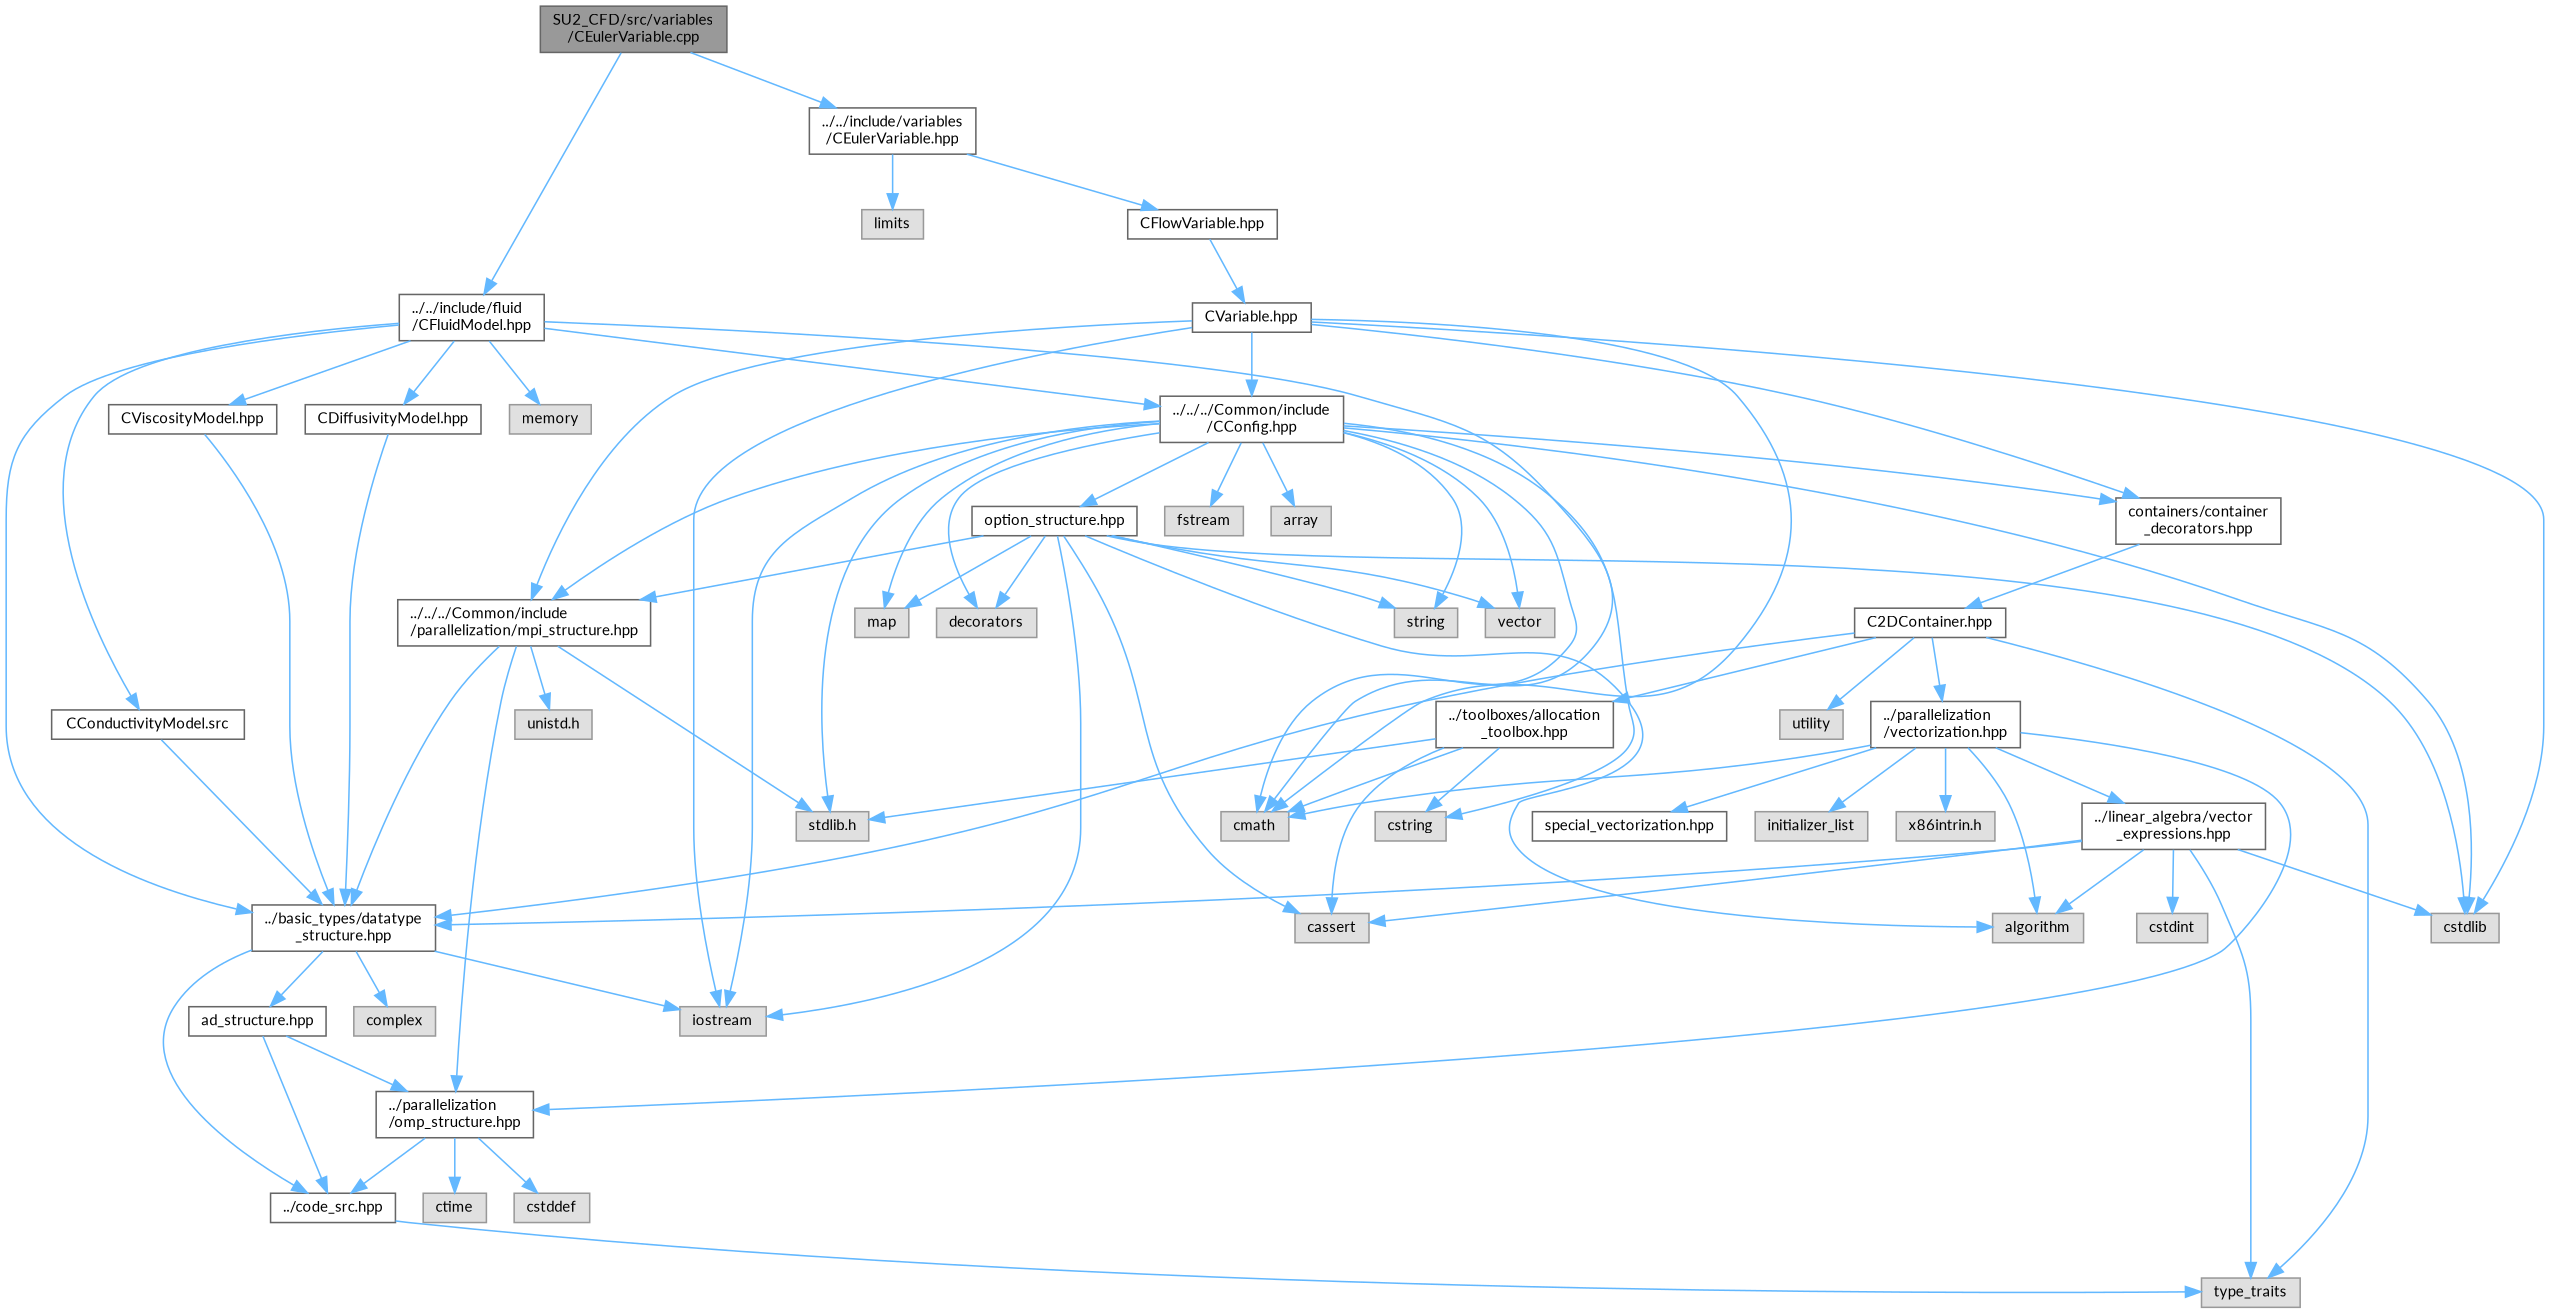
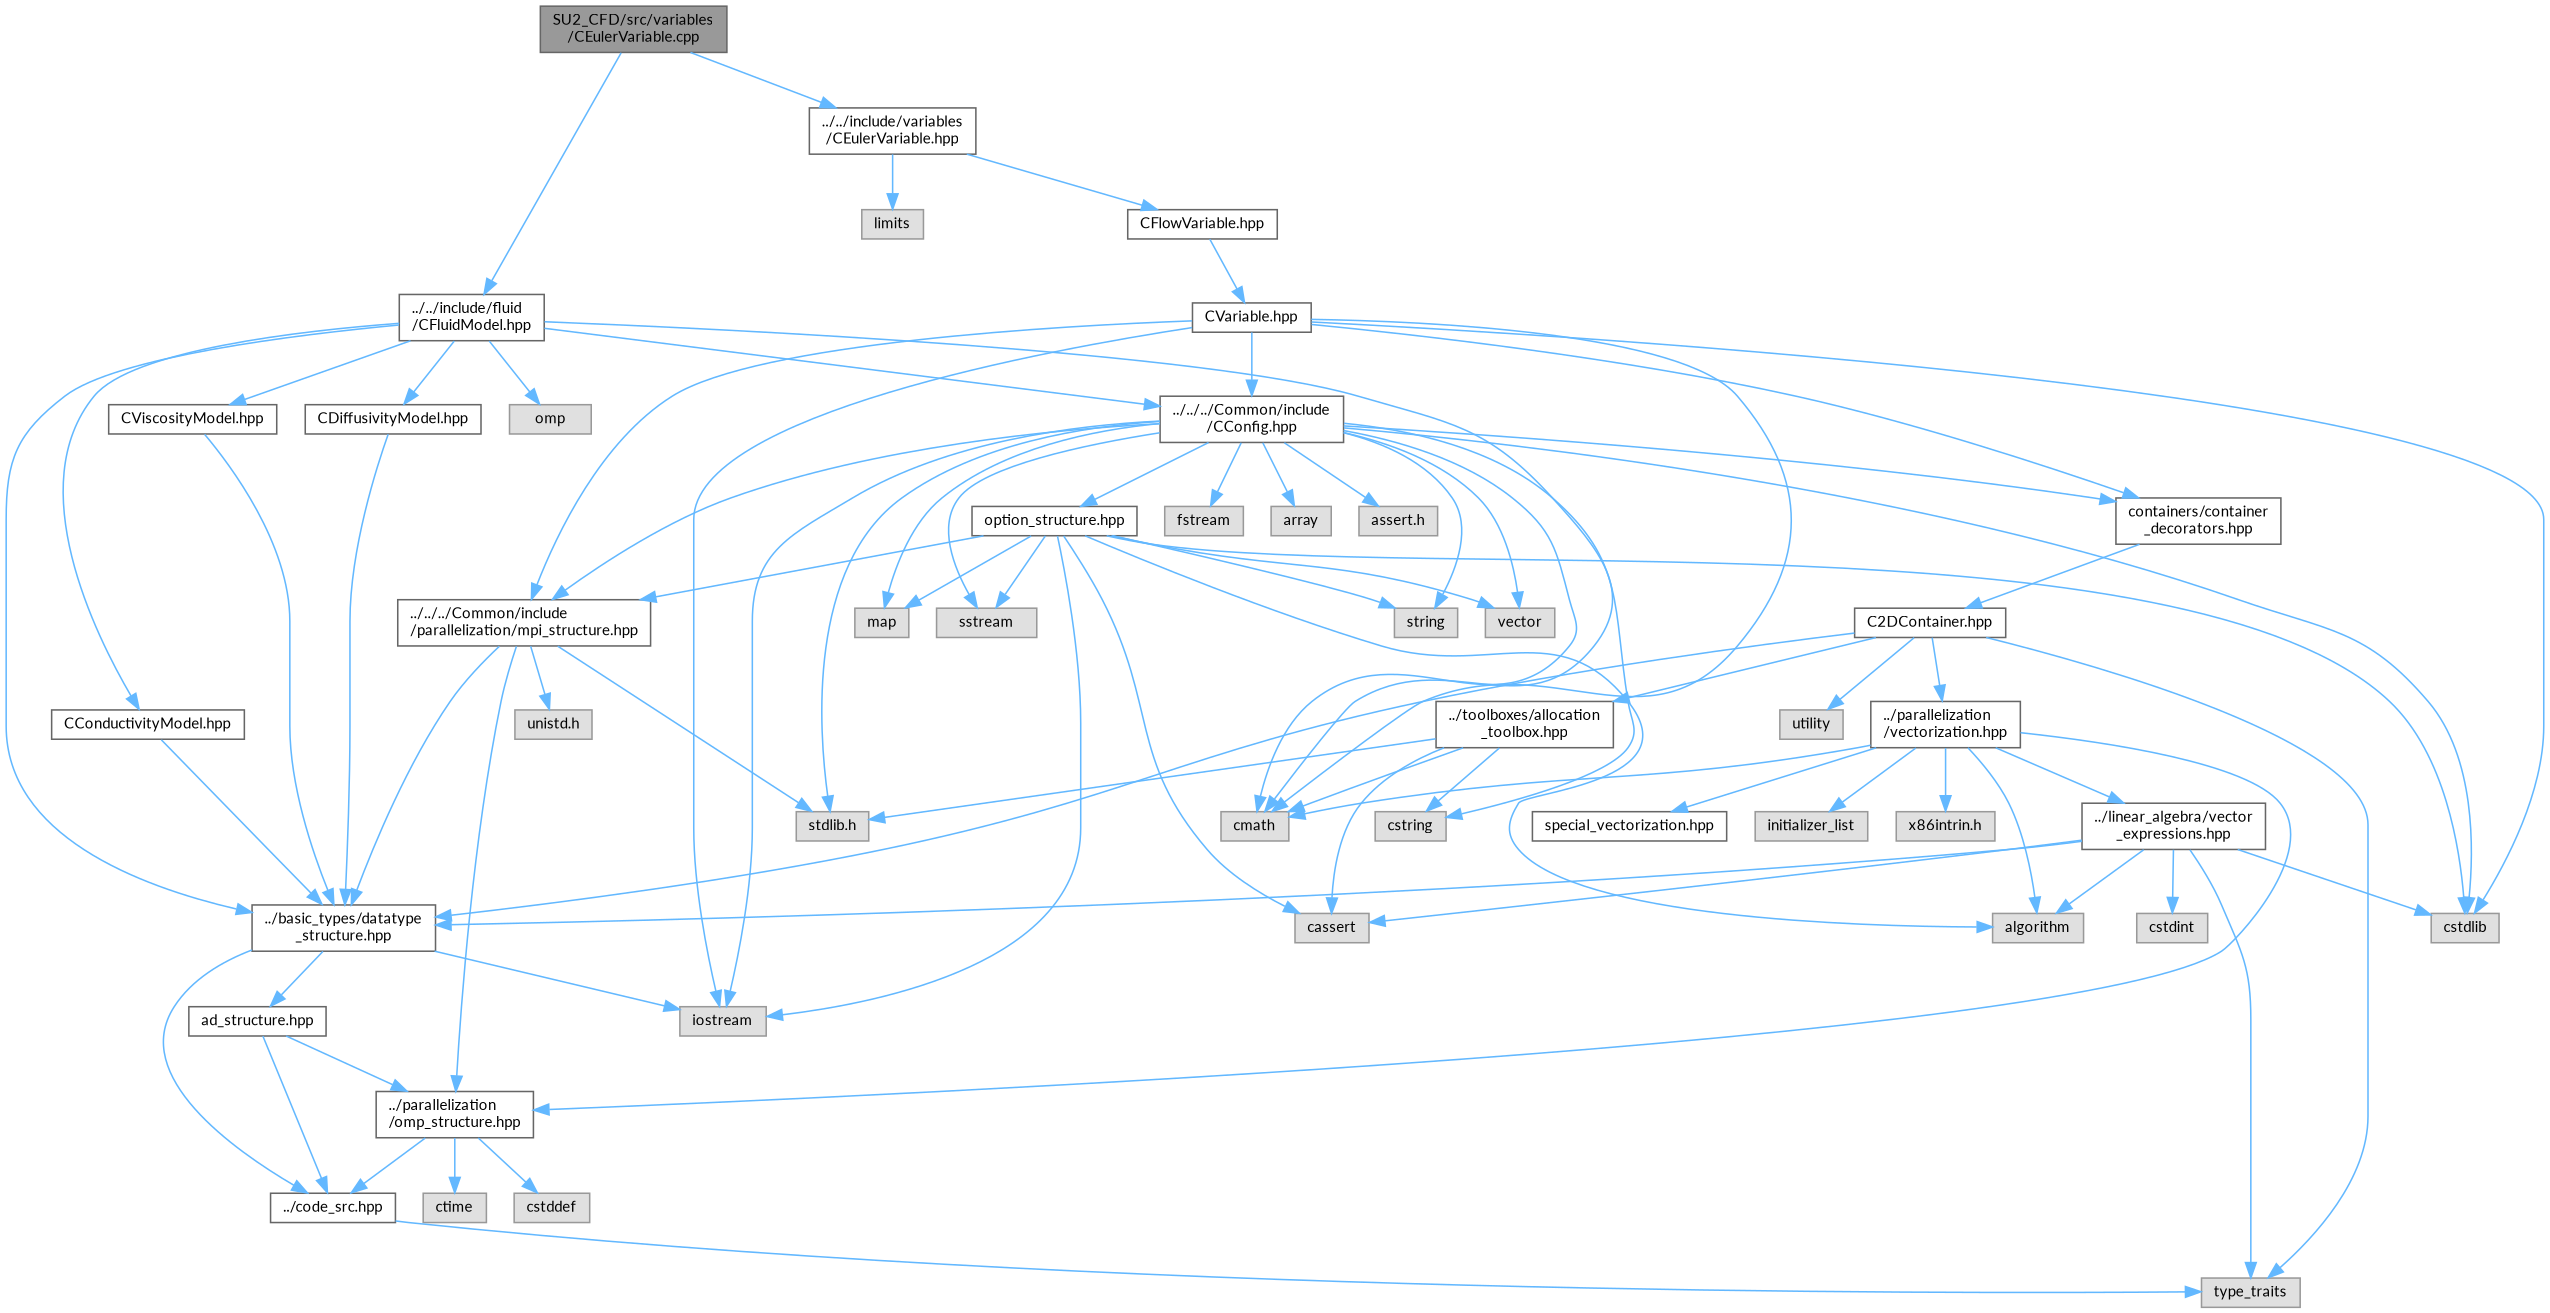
  digraph {
    fontname=Lato
    node [color=grey60 fillcolor="#E0E0E0" fontname=Lato fontsize=10 shape=box style=filled]
    edge [color=steelblue1 fontname=Lato fontsize=10 labelfontname=Helvetica labelfontsize=10 style=solid]
    n1 [color=gray40 fillcolor=grey60 fontcolor=black height=0.2 label="SU2_CFD/src/variables\l/CEulerVariable.cpp" width=0.4]
    n2 [color=grey40 fillcolor=white height=0.2 label="../../include/variables\l/CEulerVariable.hpp" width=0.4]
    n3 [color=grey40 fillcolor=white height=0.2 label="../../include/fluid\l/CFluidModel.hpp" width=0.4]
    n4 [height=0.2 label=limits width=0.4]
    n5 [color=grey40 fillcolor=white height=0.2 label="CFlowVariable.hpp" width=0.4]
    n6 [height=0.2 label=cmath width=0.4]
    n7 [color=grey40 fillcolor=white height=0.2 label="../../../Common/include\l/CConfig.hpp" width=0.4]
    n8 [color=grey40 fillcolor=white height=0.2 label="../basic_types/datatype\l_structure.hpp" width=0.4]
-   n9 [height=0.2 label=memory width=0.4]
-   n10 [color=grey40 fillcolor=white height=0.2 label="CConductivityModel.src" width=0.4]
+   n9 [height=0.2 label=omp width=0.4]
+   n10 [color=grey40 fillcolor=white height=0.2 label="CConductivityModel.hpp" width=0.4]
    n11 [color=grey40 fillcolor=white height=0.2 label="CViscosityModel.hpp" width=0.4]
    n12 [color=grey40 fillcolor=white height=0.2 label="CDiffusivityModel.hpp" width=0.4]
    n13 [color=grey40 fillcolor=white height=0.2 label="CVariable.hpp" width=0.4]
    n14 [color=grey40 fillcolor=white height=0.2 label="../../../Common/include\l/parallelization/mpi_structure.hpp" width=0.4]
    n15 [height=0.2 label=iostream width=0.4]
    n16 [height=0.2 label=cstdlib width=0.4]
    n17 [color=grey40 fillcolor=white height=0.2 label="containers/container\l_decorators.hpp" width=0.4]
    n18 [height=0.2 label="stdlib.h" width=0.4]
    n19 [color=grey40 fillcolor=white height=0.2 label="../parallelization\l/omp_structure.hpp" width=0.4]
    n20 [height=0.2 label="unistd.h" width=0.4]
    n21 [height=0.2 label=fstream width=0.4]
-   n22 [height=0.2 label=decorators width=0.4]
+   n22 [height=0.2 label=sstream width=0.4]
    n23 [height=0.2 label=string width=0.4]
    n24 [height=0.2 label=cstring width=0.4]
    n25 [height=0.2 label=vector width=0.4]
    n26 [height=0.2 label=array width=0.4]
    n27 [height=0.2 label=map width=0.4]
+   n28 [height=0.2 label="assert.h" width=0.4]
    n29 [color=grey40 fillcolor=white height=0.2 label="option_structure.hpp" width=0.4]
    n30 [color=grey40 fillcolor=white height=0.2 label="C2DContainer.hpp" width=0.4]
-   n31 [height=0.2 label=complex width=0.4]
    n32 [color=grey40 fillcolor=white height=0.2 label="../code_src.hpp" width=0.4]
    n33 [color=grey40 fillcolor=white height=0.2 label="ad_structure.hpp" width=0.4]
    n34 [height=0.2 label=cstddef width=0.4]
    n35 [height=0.2 label=ctime width=0.4]
    n36 [height=0.2 label=type_traits width=0.4]
    n37 [height=0.2 label=algorithm width=0.4]
    n38 [height=0.2 label=cassert width=0.4]
    n39 [color=grey40 fillcolor=white height=0.2 label="../toolboxes/allocation\l_toolbox.hpp" width=0.4]
    n40 [color=grey40 fillcolor=white height=0.2 label="../parallelization\l/vectorization.hpp" width=0.4]
    n41 [height=0.2 label=utility width=0.4]
    n42 [color=grey40 fillcolor=white height=0.2 label="../linear_algebra/vector\l_expressions.hpp" width=0.4]
    n43 [height=0.2 label=initializer_list width=0.4]
    n44 [height=0.2 label="x86intrin.h" width=0.4]
    n45 [color=grey40 fillcolor=white height=0.2 label="special_vectorization.hpp" width=0.4]
    n46 [height=0.2 label=cstdint width=0.4]
    n1 -> n2
    n1 -> n3
    n2 -> n4
    n2 -> n5
    n3 -> n6
    n3 -> n7
    n3 -> n8
    n3 -> n9
    n3 -> n10
    n3 -> n11
    n3 -> n12
    n5 -> n13
    n7 -> n6
    n7 -> n14
    n7 -> n15
    n7 -> n16
    n7 -> n17
    n7 -> n18
    n7 -> n21
    n7 -> n22
    n7 -> n23
    n7 -> n24
    n7 -> n25
    n7 -> n26
    n7 -> n27
+   n7 -> n28
    n7 -> n29
    n8 -> n15
-   n8 -> n31
    n8 -> n32
    n8 -> n33
    n10 -> n8
    n11 -> n8
    n12 -> n8
    n13 -> n6
    n13 -> n7
    n13 -> n14
    n13 -> n15
    n13 -> n16
    n13 -> n17
    n14 -> n8
    n14 -> n18
    n14 -> n19
    n14 -> n20
    n17 -> n30
    n19 -> n32
    n19 -> n34
    n19 -> n35
    n29 -> n14
    n29 -> n15
    n29 -> n16
    n29 -> n22
    n29 -> n23
    n29 -> n25
    n29 -> n27
    n29 -> n37
    n29 -> n38
    n30 -> n8
    n30 -> n36
    n30 -> n39
    n30 -> n40
    n30 -> n41
    n32 -> n36
    n33 -> n19
    n33 -> n32
    n39 -> n6
    n39 -> n18
    n39 -> n24
    n39 -> n38
    n40 -> n6
    n40 -> n19
    n40 -> n37
    n40 -> n42
    n40 -> n43
    n40 -> n44
    n40 -> n45
    n42 -> n8
    n42 -> n16
    n42 -> n36
    n42 -> n37
    n42 -> n38
    n42 -> n46
  }
